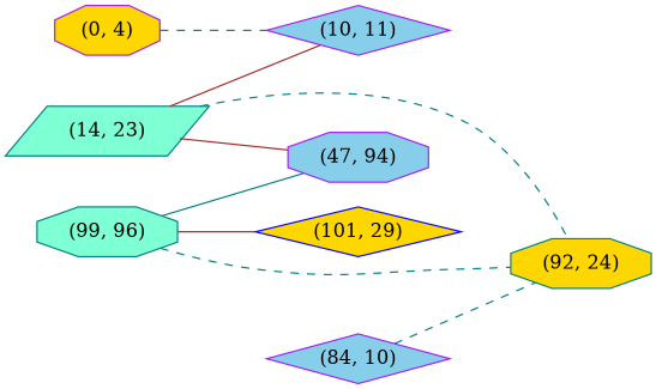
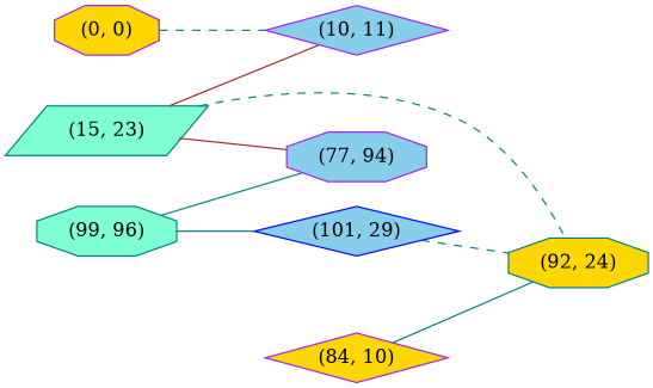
  graph {
    rankdir=LR
    node [color=purple fillcolor=gold shape=octagon style=filled]
    edge [color=teal style=dashed weight=1]
-   "(0, 0)" [label="(0, 4)"]
+   "(0, 0)"
    n2 [fillcolor=skyblue label="(10, 11)" shape=diamond]
    n3 [color=teal fillcolor=aquamarine label="(99, 96)"]
-   "(77, 94)" [fillcolor=skyblue label="(47, 94)"]
-   "(101, 29)" [color=blue shape=diamond]
+   "(77, 94)" [fillcolor=skyblue]
+   "(101, 29)" [color=blue fillcolor=skyblue shape=diamond]
    "(92, 24)" [color=teal]
-   "(15, 23)" [color=teal fillcolor=aquamarine shape=parallelogram label="(14, 23)"]
-   "(84, 10)" [fillcolor=skyblue shape=diamond]
+   "(15, 23)" [color=teal fillcolor=aquamarine shape=parallelogram]
+   "(84, 10)" [shape=diamond]
    "(0, 0)" -- n2 [weight=4]
    n3 -- "(77, 94)" [style=solid]
-   n3 -- "(101, 29)" [color=brown style=solid]
-   n3 -- "(92, 24)"
+   n3 -- "(101, 29)" [style=solid]
+   "(101, 29)" -- "(92, 24)"
    "(15, 23)" -- n2 [color=brown style=solid]
    "(15, 23)" -- "(77, 94)" [color=brown style=solid weight=2]
    "(15, 23)" -- "(92, 24)"
-   "(84, 10)" -- "(92, 24)"
+   "(84, 10)" -- "(92, 24)" [style=solid]
  }
